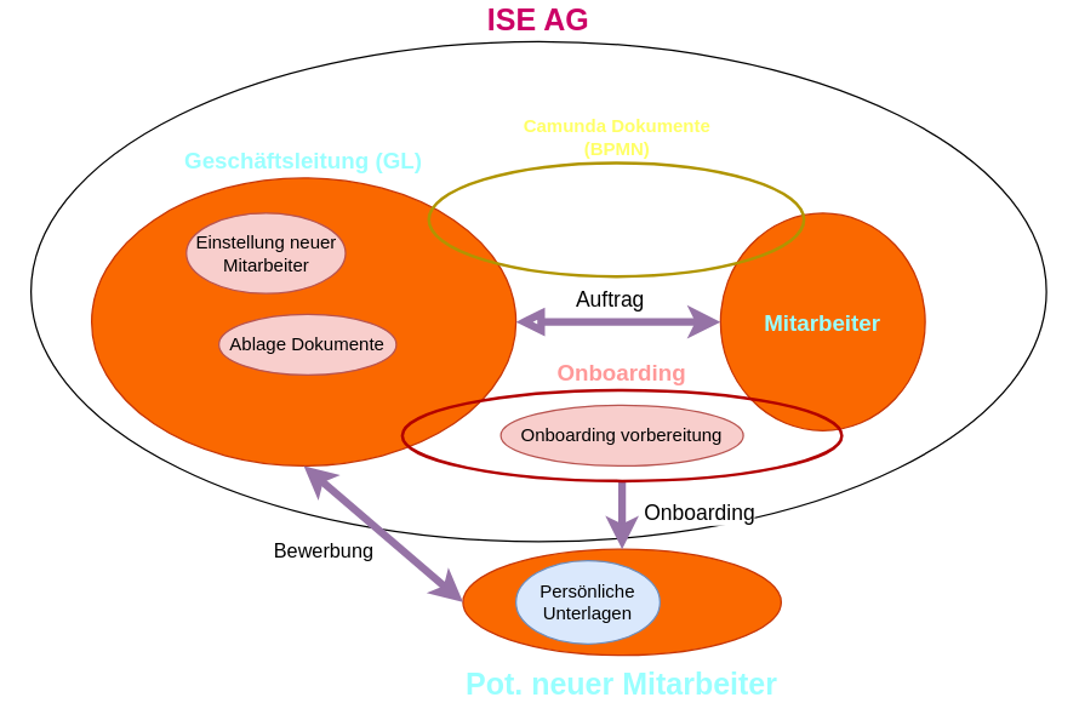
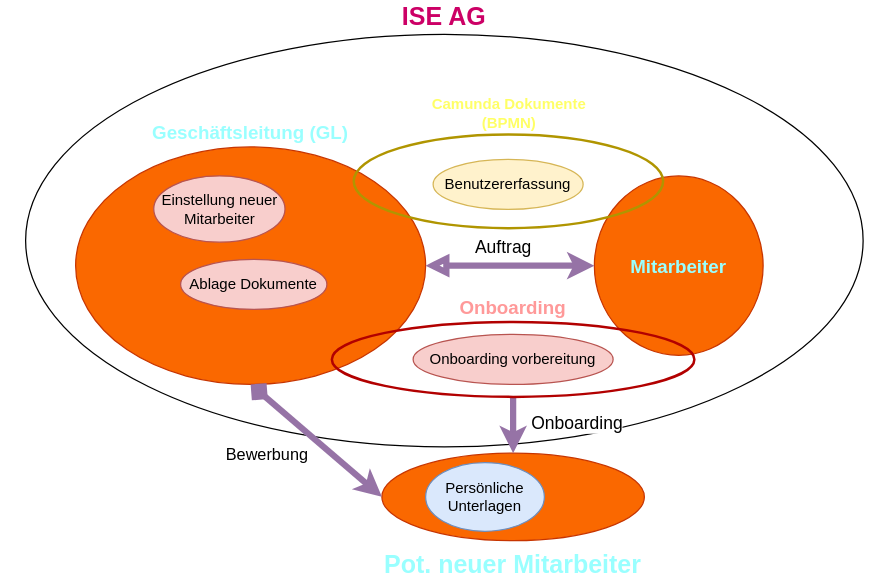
  <mxCell id="0" />
  <mxCell id="1" parent="0" />
  <mxCell id="2" value="&lt;b&gt;&lt;font color=&quot;#cc0066&quot; style=&quot;font-size: 20px;&quot;&gt;ISE AG&lt;/font&gt;&lt;/b&gt;" style="ellipse;whiteSpace=wrap;html=1;labelPosition=center;verticalLabelPosition=top;align=center;verticalAlign=bottom;" vertex="1" parent="1"><mxGeometry x="20" y="20" width="670" height="330" as="geometry" /></mxCell>
  <mxCell id="3" value="&lt;b&gt;&lt;font color=&quot;#99ffff&quot; style=&quot;font-size: 15px;&quot;&gt;Mitarbeiter&lt;/font&gt;&lt;/b&gt;" style="ellipse;whiteSpace=wrap;html=1;labelPosition=center;verticalLabelPosition=middle;align=center;verticalAlign=middle;fillColor=#fa6800;fontColor=#000000;strokeColor=#C73500;" vertex="1" parent="1"><mxGeometry x="475" y="133.28" width="135" height="143.43" as="geometry" /></mxCell>
  <mxCell id="4" value="&lt;b&gt;&lt;font color=&quot;#99ffff&quot; style=&quot;font-size: 15px;&quot;&gt;Geschäftsleitung (GL)&lt;/font&gt;&lt;/b&gt;" style="ellipse;whiteSpace=wrap;html=1;labelPosition=center;verticalLabelPosition=top;align=center;verticalAlign=bottom;fillColor=#fa6800;strokeColor=#C73500;fontColor=#000000;" vertex="1" parent="1"><mxGeometry x="60" y="110" width="280" height="190" as="geometry" /></mxCell>
  <mxCell id="5" value="&lt;b&gt;&lt;font color=&quot;#99ffff&quot; style=&quot;font-size: 20px;&quot;&gt;Pot. neuer Mitarbeiter&lt;/font&gt;&lt;/b&gt;" style="ellipse;whiteSpace=wrap;html=1;labelPosition=center;verticalLabelPosition=bottom;align=center;verticalAlign=top;fillColor=#fa6800;fontColor=#000000;strokeColor=#C73500;" vertex="1" parent="1"><mxGeometry x="305" y="355" width="210" height="70" as="geometry" /></mxCell>
  <mxCell id="6" value="" style="endArrow=block;startArrow=classic;html=1;rounded=0;entryX=1;entryY=0.5;entryDx=0;entryDy=0;exitX=0;exitY=0.5;exitDx=0;exitDy=0;curved=0;strokeWidth=5;fillColor=#e1d5e7;strokeColor=#9673a6;endFill=0;" edge="1" parent="1" source="3" target="4"><mxGeometry width="50" height="50" relative="1" as="geometry"><mxPoint x="315" y="390" as="sourcePoint" /><mxPoint x="365" y="340" as="targetPoint" /></mxGeometry></mxCell>
  <mxCell id="7" value="&lt;font style=&quot;font-size: 14px;&quot;&gt;Auftrag&lt;/font&gt;" style="edgeLabel;html=1;align=center;verticalAlign=middle;resizable=0;points=[];" vertex="1" connectable="0" parent="6"><mxGeometry x="-0.217" y="1" relative="1" as="geometry"><mxPoint x="-21" y="-16" as="offset" /></mxGeometry></mxCell>
  <mxCell id="8" value="" style="endArrow=none;startArrow=classic;html=1;rounded=0;entryX=0.5;entryY=1;entryDx=0;entryDy=0;exitX=0.5;exitY=0;exitDx=0;exitDy=0;curved=0;strokeWidth=5;fillColor=#e1d5e7;strokeColor=#9673a6;endFill=0;" edge="1" parent="1" source="5" target="15"><mxGeometry width="50" height="50" relative="1" as="geometry"><mxPoint x="575" y="390" as="sourcePoint" /><mxPoint x="400" y="390" as="targetPoint" /></mxGeometry></mxCell>
  <mxCell id="9" value="&lt;font style=&quot;font-size: 14px;&quot;&gt;Onboarding&lt;/font&gt;" style="edgeLabel;html=1;align=center;verticalAlign=middle;resizable=0;points=[];" vertex="1" connectable="0" parent="8"><mxGeometry x="-0.217" y="1" relative="1" as="geometry"><mxPoint x="51" y="-7" as="offset" /></mxGeometry></mxCell>
- <mxCell id="10" value="" style="endArrow=classic;startArrow=classic;html=1;rounded=0;entryX=0.5;entryY=1;entryDx=0;entryDy=0;exitX=0;exitY=0.5;exitDx=0;exitDy=0;fillColor=#e1d5e7;strokeColor=#9673a6;strokeWidth=5;" edge="1" parent="1" source="5" target="4"><mxGeometry width="50" height="50" relative="1" as="geometry"><mxPoint x="330" y="400" as="sourcePoint" /><mxPoint x="380" y="350" as="targetPoint" /></mxGeometry></mxCell>
+ <mxCell id="10" value="" style="endArrow=diamond;startArrow=classic;html=1;rounded=0;entryX=0.5;entryY=1;entryDx=0;entryDy=0;exitX=0;exitY=0.5;exitDx=0;exitDy=0;fillColor=#e1d5e7;strokeColor=#9673a6;strokeWidth=5;" edge="1" parent="1" source="5" target="4"><mxGeometry width="50" height="50" relative="1" as="geometry"><mxPoint x="330" y="400" as="sourcePoint" /><mxPoint x="380" y="350" as="targetPoint" /></mxGeometry></mxCell>
  <mxCell id="11" value="&lt;font style=&quot;font-size: 13px;&quot;&gt;Bewerbung&lt;/font&gt;" style="edgeLabel;html=1;align=center;verticalAlign=middle;resizable=0;points=[];" vertex="1" connectable="0" parent="10"><mxGeometry x="-0.287" y="-1" relative="1" as="geometry"><mxPoint x="-56" y="-2" as="offset" /></mxGeometry></mxCell>
  <mxCell id="12" value="" style="group;fillColor=none;fontColor=#000000;strokeColor=none;" vertex="1" connectable="0" parent="1"><mxGeometry x="282.5" y="100" width="247.5" height="75" as="geometry" /></mxCell>
  <mxCell id="13" value="&lt;font style=&quot;font-size: 12px;&quot; color=&quot;#ffff66&quot;&gt;&lt;b&gt;Camunda Dokumente&lt;/b&gt;&lt;/font&gt;&lt;div&gt;&lt;font style=&quot;font-size: 12px;&quot; color=&quot;#ffff66&quot;&gt;&lt;b&gt;(BPMN)&lt;/b&gt;&lt;/font&gt;&lt;/div&gt;" style="ellipse;whiteSpace=wrap;html=1;fillColor=none;labelPosition=center;verticalLabelPosition=top;align=center;verticalAlign=bottom;fontColor=#000000;strokeColor=#B09500;strokeWidth=2;" vertex="1" parent="12"><mxGeometry width="247.5" height="75" as="geometry" /></mxCell>
  <mxCell id="14" value="" style="group" vertex="1" connectable="0" parent="1"><mxGeometry x="265" y="250" width="290" height="80" as="geometry" /></mxCell>
  <mxCell id="15" value="&lt;font color=&quot;#ff9999&quot;&gt;&lt;b&gt;Onboarding&lt;/b&gt;&lt;/font&gt;" style="ellipse;whiteSpace=wrap;html=1;fillColor=none;fontSize=15;labelPosition=center;verticalLabelPosition=top;align=center;verticalAlign=bottom;fontColor=#ffffff;strokeColor=#B20000;strokeWidth=2;" vertex="1" parent="14"><mxGeometry width="290" height="60" as="geometry" /></mxCell>
  <mxCell id="16" value="&lt;span style=&quot;font-family: Helvetica; font-size: 12px; font-style: normal; font-variant-ligatures: normal; font-variant-caps: normal; font-weight: 400; letter-spacing: normal; orphans: 2; text-align: center; text-indent: 0px; text-transform: none; widows: 2; word-spacing: 0px; -webkit-text-stroke-width: 0px; white-space: normal; text-decoration-thickness: initial; text-decoration-style: initial; text-decoration-color: initial; float: none; display: inline !important;&quot;&gt;Onboarding vorbereitung&lt;/span&gt;" style="ellipse;whiteSpace=wrap;html=1;fillColor=#f8cecc;strokeColor=#b85450;labelBackgroundColor=none;fontColor=#000000;" vertex="1" parent="14"><mxGeometry x="65" y="10" width="160" height="40" as="geometry" /></mxCell>
  <mxCell id="17" value="Persönliche Unterlagen" style="ellipse;whiteSpace=wrap;html=1;fillColor=#dae8fc;strokeColor=#6c8ebf;fontColor=#000000;" vertex="1" parent="1"><mxGeometry x="340" y="362.5" width="95" height="55" as="geometry" /></mxCell>
  <mxCell id="18" value="Ablage Dokumente" style="ellipse;whiteSpace=wrap;html=1;fillColor=#f8cecc;strokeColor=#b85450;labelBackgroundColor=none;fontColor=#000000;" vertex="1" parent="1"><mxGeometry x="144" y="200" width="117" height="40" as="geometry" /></mxCell>
  <mxCell id="19" value="Einstellung neuer Mitarbeiter" style="ellipse;whiteSpace=wrap;html=1;fillColor=#f8cecc;strokeColor=#b85450;labelBackgroundColor=none;fontColor=#000000;" vertex="1" parent="1"><mxGeometry x="122.5" y="133.28" width="105" height="53" as="geometry" /></mxCell>
  <mxCell id="20" style="edgeStyle=orthogonalEdgeStyle;rounded=0;orthogonalLoop=1;jettySize=auto;html=1;exitX=0.5;exitY=1;exitDx=0;exitDy=0;" edge="1" parent="1" source="18" target="18"><mxGeometry relative="1" as="geometry" /></mxCell>
+ <mxCell id="21" value="Benutzererfassung" style="ellipse;whiteSpace=wrap;html=1;fillColor=#fff2cc;strokeColor=#d6b656;fontColor=#000000;" vertex="1" parent="1"><mxGeometry x="346" y="120" width="120" height="40" as="geometry" /></mxCell>
